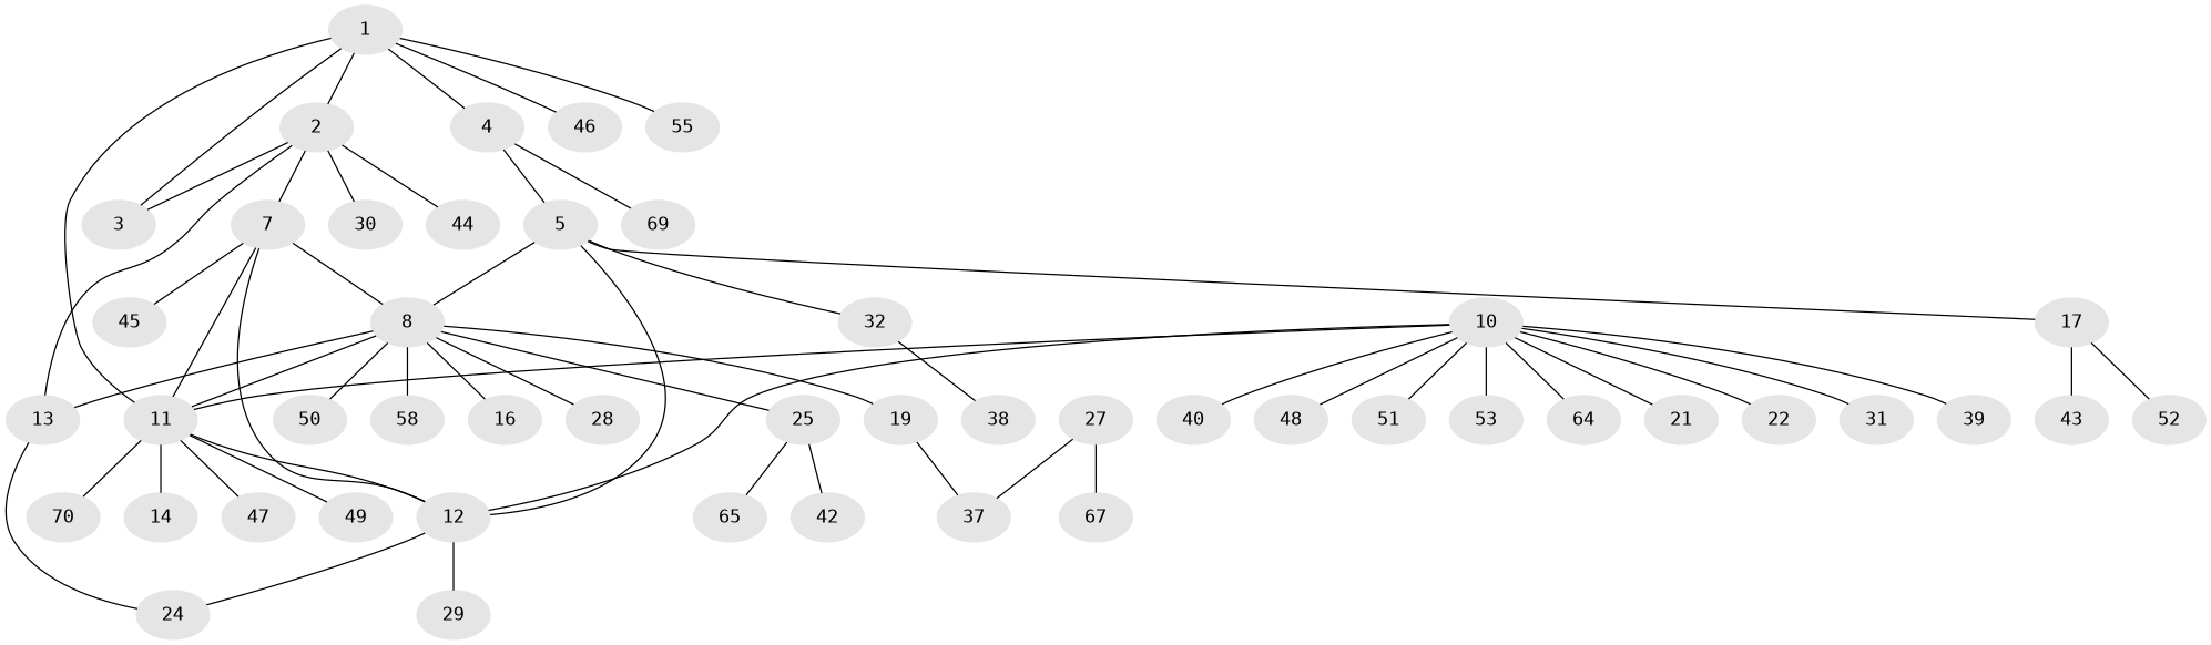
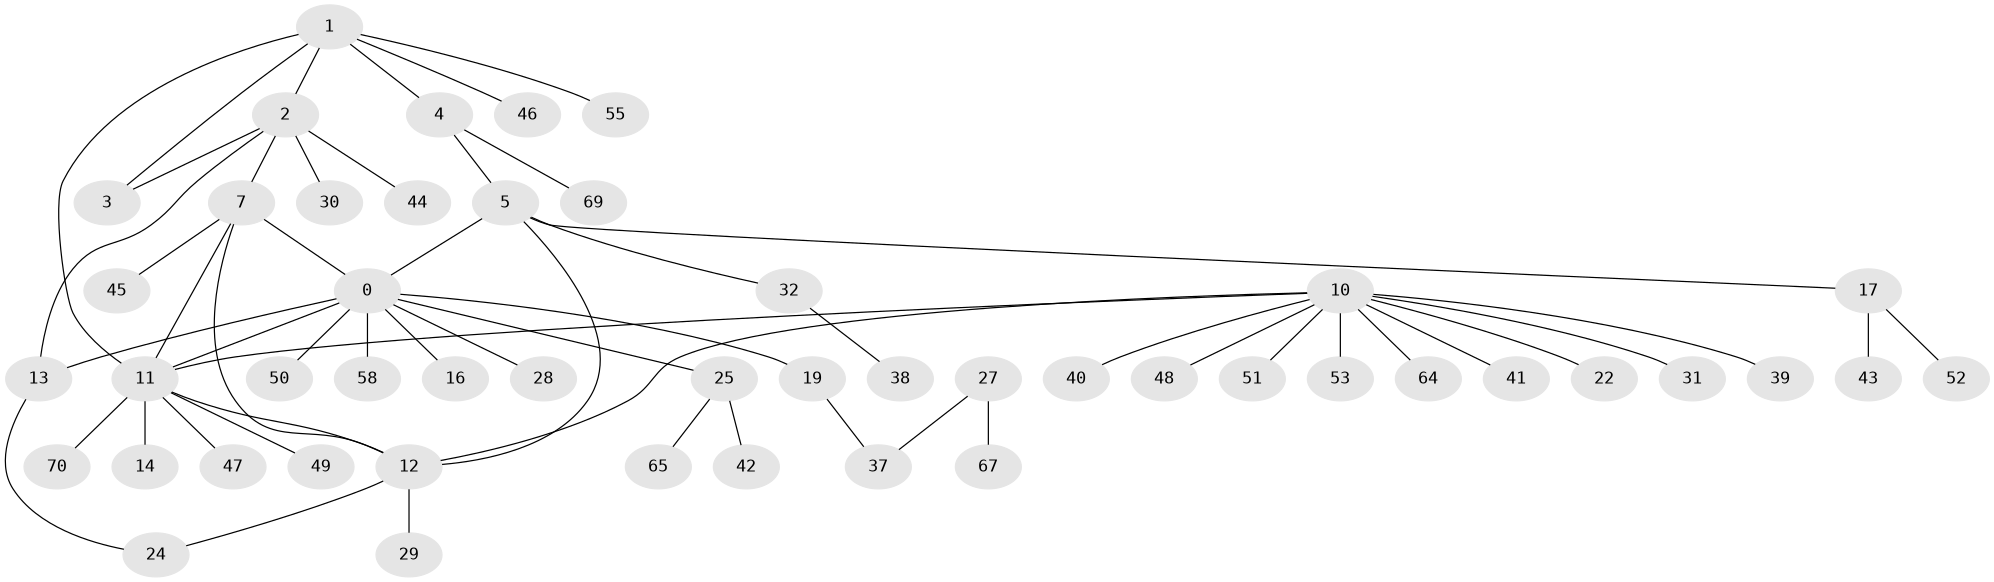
  graph {
    fontname="DejaVu Sans Mono"
    node [color=gray90 fontname="DejaVu Sans Mono" style=filled]
    edge [fontname="DejaVu Sans Mono"]
    1 [super="+23"]
    2 [super="+62"]
    3
    4 [super="+20"]
    11 [super="+18"]
    46 [super="+59"]
    55
    7 [super="+9"]
    13 [super="+14"]
    30
    44 [super="+56"]
    5 [super="+6"]
    69
    12 [super="+60"]
    n15 [label=14]
    47
    49
    70
-   8 [super="+15"]
+   8 [super="+15" label=0]
    45
    24 [super="+36"]
    17 [super="+26"]
    32 [super="+41"]
    16
    19 [super="+33"]
    25 [super="+35"]
    28 [super="+66"]
    50
    58
    29
    43 [super="+68"]
    52
    38
    37
    42
    65
    10 [super="+57"]
-   21
+   21 [label=41]
    22 [super="+54"]
    31
    39
    40
    48
    51
    53
    64
    27 [super="+61"]
    67
    1 -- 2
    1 -- 3
    1 -- 4
    1 -- 11
    1 -- 46
    1 -- 55
    2 -- 3
    2 -- 7
    2 -- 13
    2 -- 30
    2 -- 44
    4 -- 5 [weight=2]
    4 -- 69
    11 -- 12
    11 -- n15
    11 -- 47
    11 -- 49
    11 -- 70
    7 -- 11
    7 -- 12
    7 -- 8 [weight=2]
    7 -- 45
    13 -- 24
    5 -- 12
    5 -- 8 [weight=2]
    5 -- 17
    5 -- 32
    12 -- 24
    12 -- 29
    8 -- 11
    8 -- 13 [weight=2]
    8 -- 16
    8 -- 19
    8 -- 25
    8 -- 28
    8 -- 50
    8 -- 58
    17 -- 43
    17 -- 52
    32 -- 38
    19 -- 37
    25 -- 42
    25 -- 65
    10 -- 11
    10 -- 12
    10 -- 21
    10 -- 22
    10 -- 31
    10 -- 39
    10 -- 40
    10 -- 48
    10 -- 51
    10 -- 53
    10 -- 64
    27 -- 37
    27 -- 67
  }
